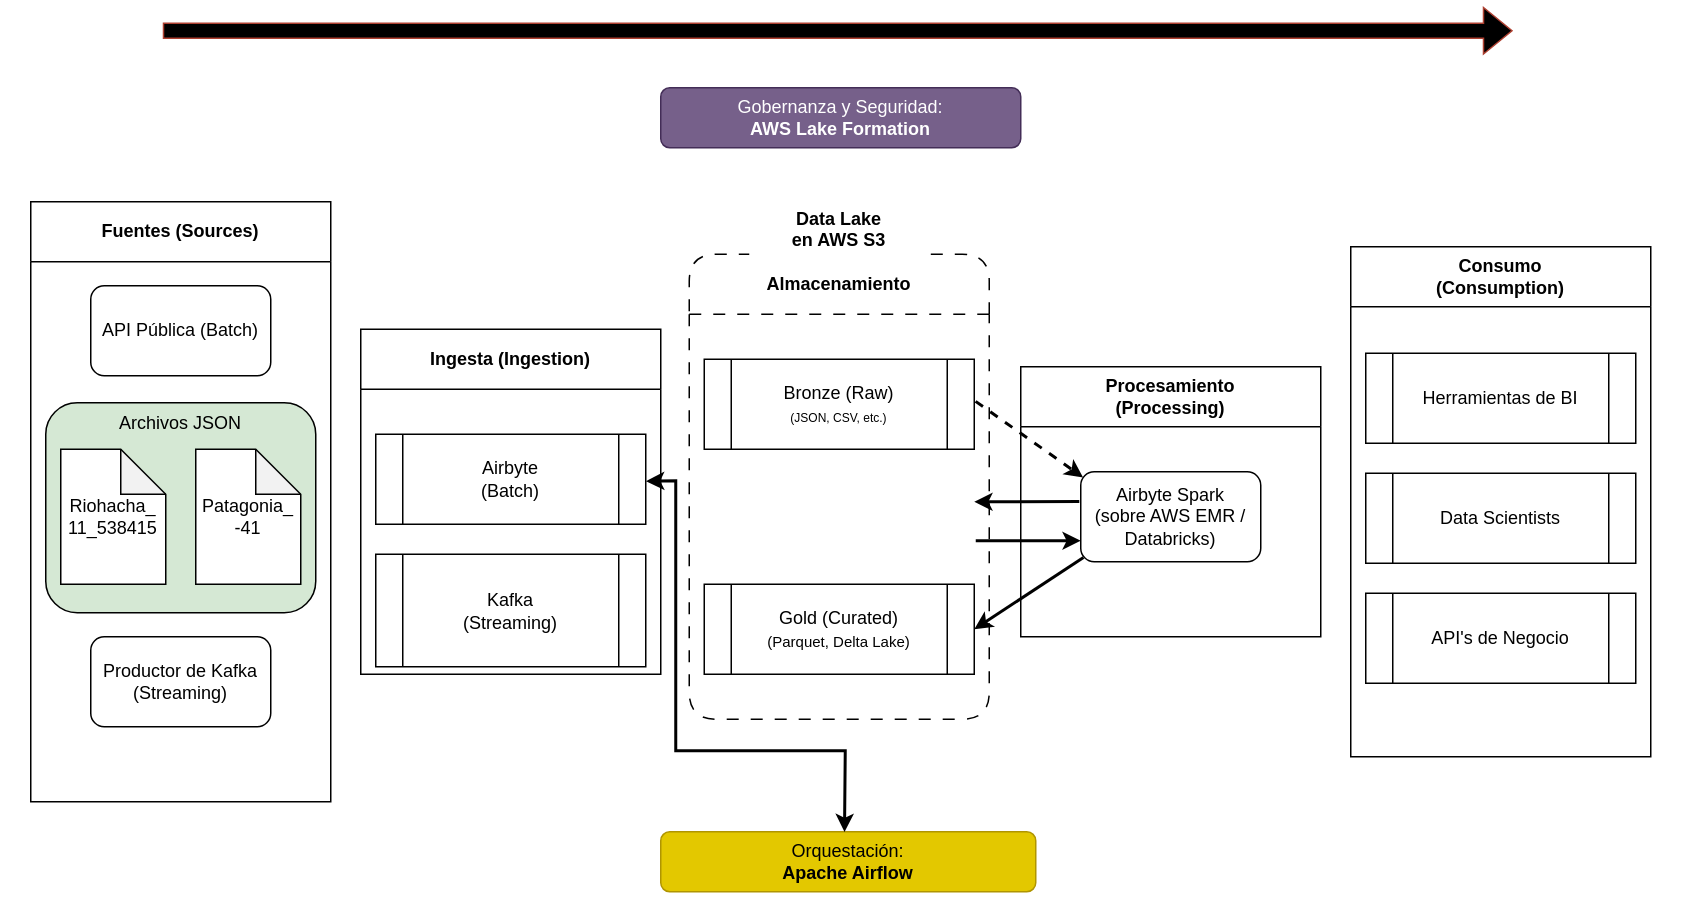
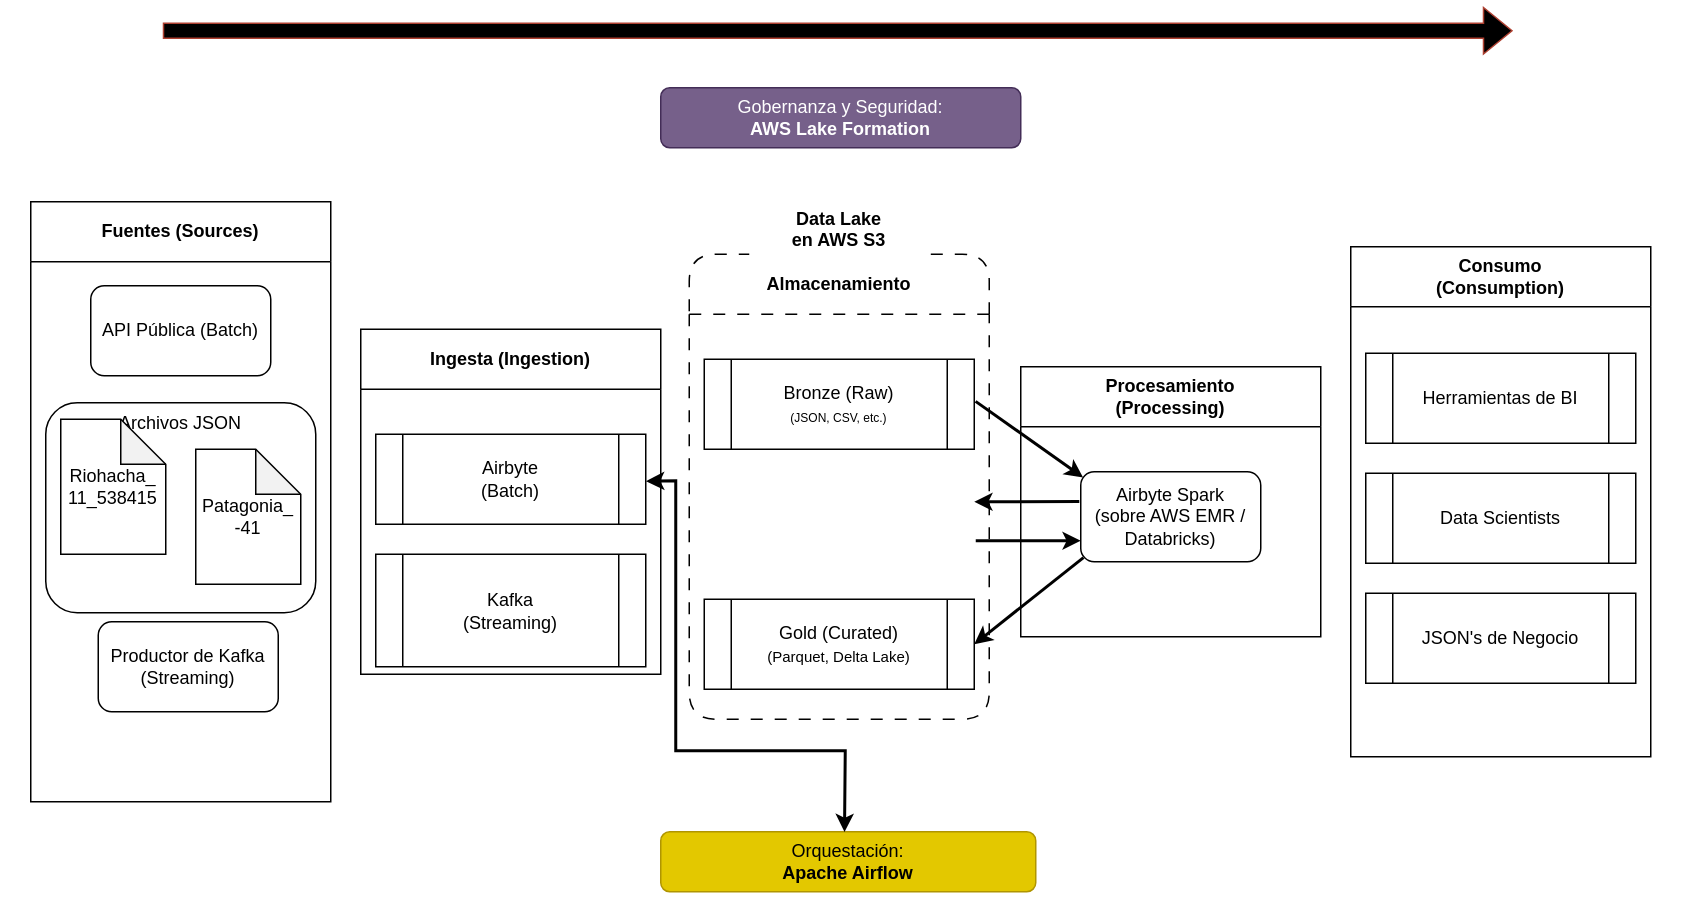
  <mxCell id="0" />
  <mxCell id="1" parent="0" />
  <mxCell id="2" value="Fuentes (Sources)" style="swimlane;whiteSpace=wrap;html=1;startSize=40;" vertex="1" parent="1"><mxGeometry x="20" y="134" width="200" height="400" as="geometry"><mxRectangle x="80" y="210" width="70" height="30" as="alternateBounds" /></mxGeometry></mxCell>
  <mxCell id="3" value="API Pública (Batch)" style="rounded=1;whiteSpace=wrap;html=1;" vertex="1" parent="2"><mxGeometry x="40" y="56" width="120" height="60" as="geometry" /></mxCell>
- <mxCell id="4" value="Productor de Kafka&lt;div&gt;(Streaming)&lt;/div&gt;" style="rounded=1;whiteSpace=wrap;html=1;" vertex="1" parent="2"><mxGeometry x="40" y="290" width="120" height="60" as="geometry" /></mxCell>
+ <mxCell id="4" value="Productor de Kafka&lt;div&gt;(Streaming)&lt;/div&gt;" style="rounded=1;whiteSpace=wrap;html=1;" vertex="1" parent="2"><mxGeometry x="45" y="280" width="120" height="60" as="geometry" /></mxCell>
  <mxCell id="5" style="edgeStyle=orthogonalEdgeStyle;rounded=0;orthogonalLoop=1;jettySize=auto;html=1;exitX=0.5;exitY=1;exitDx=0;exitDy=0;" edge="1" parent="2"><mxGeometry relative="1" as="geometry"><mxPoint x="80" y="126" as="sourcePoint" /><mxPoint x="80" y="126" as="targetPoint" /></mxGeometry></mxCell>
- <mxCell id="6" value="Archivos JSON" style="rounded=1;whiteSpace=wrap;html=1;verticalAlign=top;fillColor=#d5e8d4;" vertex="1" parent="2"><mxGeometry x="10" y="134" width="180" height="140" as="geometry" /></mxCell>
- <mxCell id="7" value="Riohacha_&lt;div&gt;11_538415&lt;/div&gt;" style="shape=note;whiteSpace=wrap;html=1;backgroundOutline=1;darkOpacity=0.05;" vertex="1" parent="2"><mxGeometry x="20" y="165" width="70" height="90" as="geometry" /></mxCell>
+ <mxCell id="6" value="Archivos JSON" style="rounded=1;whiteSpace=wrap;html=1;verticalAlign=top;" vertex="1" parent="2"><mxGeometry x="10" y="134" width="180" height="140" as="geometry" /></mxCell>
+ <mxCell id="7" value="Riohacha_&lt;div&gt;11_538415&lt;/div&gt;" style="shape=note;whiteSpace=wrap;html=1;backgroundOutline=1;darkOpacity=0.05;" vertex="1" parent="2"><mxGeometry x="20" y="145" width="70" height="90" as="geometry" /></mxCell>
  <mxCell id="8" value="Patagonia_&lt;div&gt;-41&lt;/div&gt;" style="shape=note;whiteSpace=wrap;html=1;backgroundOutline=1;darkOpacity=0.05;" vertex="1" parent="2"><mxGeometry x="110" y="165" width="70" height="90" as="geometry" /></mxCell>
  <mxCell id="9" value="Ingesta (Ingestion)" style="swimlane;whiteSpace=wrap;html=1;startSize=40;" vertex="1" parent="1"><mxGeometry x="240" y="219" width="200" height="230" as="geometry"><mxRectangle x="80" y="210" width="70" height="30" as="alternateBounds" /></mxGeometry></mxCell>
  <mxCell id="10" style="edgeStyle=orthogonalEdgeStyle;rounded=0;orthogonalLoop=1;jettySize=auto;html=1;exitX=0.5;exitY=1;exitDx=0;exitDy=0;" edge="1" parent="9"><mxGeometry relative="1" as="geometry"><mxPoint x="80" y="190" as="sourcePoint" /><mxPoint x="80" y="190" as="targetPoint" /></mxGeometry></mxCell>
  <mxCell id="11" value="Airbyte&lt;div&gt;(Batch)&lt;/div&gt;" style="shape=process;whiteSpace=wrap;html=1;backgroundOutline=1;" vertex="1" parent="9"><mxGeometry x="10" y="70" width="180" height="60" as="geometry" /></mxCell>
  <mxCell id="12" value="Kafka&lt;div&gt;(Streaming)&lt;/div&gt;" style="shape=process;whiteSpace=wrap;html=1;backgroundOutline=1;" vertex="1" parent="9"><mxGeometry x="10" y="150" width="180" height="75" as="geometry" /></mxCell>
  <mxCell id="13" value="" style="swimlane;whiteSpace=wrap;html=1;startSize=40;dashed=1;dashPattern=8 8;rounded=1;strokeColor=light-dark(#000000,#007FFF);strokeWidth=1;perimeterSpacing=2;" vertex="1" parent="1"><mxGeometry x="459" y="169" width="200" height="310" as="geometry"><mxRectangle x="80" y="210" width="70" height="30" as="alternateBounds" /></mxGeometry></mxCell>
  <mxCell id="14" style="edgeStyle=orthogonalEdgeStyle;rounded=0;orthogonalLoop=1;jettySize=auto;html=1;exitX=0.5;exitY=1;exitDx=0;exitDy=0;" edge="1" parent="13"><mxGeometry relative="1" as="geometry"><mxPoint x="80" y="190" as="sourcePoint" /><mxPoint x="80" y="190" as="targetPoint" /></mxGeometry></mxCell>
  <mxCell id="15" value="Bronze (Raw)&lt;div&gt;&lt;font style=&quot;font-size: 8px;&quot;&gt;(JSON, CSV, etc.)&lt;/font&gt;&lt;/div&gt;" style="shape=process;whiteSpace=wrap;html=1;backgroundOutline=1;" vertex="1" parent="13"><mxGeometry x="10" y="70" width="180" height="60" as="geometry" /></mxCell>
- <mxCell id="16" value="Gold (Curated)&lt;div&gt;&lt;font size=&quot;1&quot;&gt;(Parquet, Delta Lake)&lt;/font&gt;&lt;/div&gt;" style="shape=process;whiteSpace=wrap;html=1;backgroundOutline=1;" vertex="1" parent="13"><mxGeometry x="10" y="220" width="180" height="60" as="geometry" /></mxCell>
+ <mxCell id="16" value="Gold (Curated)&lt;div&gt;&lt;font size=&quot;1&quot;&gt;(Parquet, Delta Lake)&lt;/font&gt;&lt;/div&gt;" style="shape=process;whiteSpace=wrap;html=1;backgroundOutline=1;" vertex="1" parent="13"><mxGeometry x="10" y="230" width="180" height="60" as="geometry" /></mxCell>
  <mxCell id="17" value="Procesamiento&lt;div&gt;(Processing)&lt;/div&gt;" style="swimlane;whiteSpace=wrap;html=1;startSize=40;" vertex="1" parent="1"><mxGeometry x="680" y="244" width="200" height="180" as="geometry"><mxRectangle x="80" y="210" width="70" height="30" as="alternateBounds" /></mxGeometry></mxCell>
  <mxCell id="18" style="edgeStyle=orthogonalEdgeStyle;rounded=0;orthogonalLoop=1;jettySize=auto;html=1;exitX=0.5;exitY=1;exitDx=0;exitDy=0;" edge="1" parent="17"><mxGeometry relative="1" as="geometry"><mxPoint x="80" y="191" as="sourcePoint" /><mxPoint x="80" y="191" as="targetPoint" /></mxGeometry></mxCell>
  <mxCell id="19" value="Airbyte Spark&lt;div&gt;(sobre AWS EMR /&lt;/div&gt;&lt;div&gt;Databricks)&lt;/div&gt;" style="rounded=1;whiteSpace=wrap;html=1;" vertex="1" parent="17"><mxGeometry x="40" y="70" width="120" height="60" as="geometry" /></mxCell>
  <mxCell id="20" value="" style="endArrow=classic;html=1;rounded=0;exitX=-0.008;exitY=0.697;exitDx=0;exitDy=0;exitPerimeter=0;strokeColor=light-dark(#000000,#FF6666);strokeWidth=2;" edge="1" parent="17"><mxGeometry width="50" height="50" relative="1" as="geometry"><mxPoint x="39.04" y="89.86" as="sourcePoint" /><mxPoint x="-31" y="90.04" as="targetPoint" /></mxGeometry></mxCell>
  <mxCell id="21" value="" style="endArrow=classic;html=1;rounded=0;entryX=0;entryY=0.433;entryDx=0;entryDy=0;entryPerimeter=0;strokeColor=light-dark(#000000,#FF6666);strokeWidth=2;" edge="1" parent="17"><mxGeometry width="50" height="50" relative="1" as="geometry"><mxPoint x="-30" y="116.02" as="sourcePoint" /><mxPoint x="40" y="116.0" as="targetPoint" /></mxGeometry></mxCell>
  <mxCell id="22" value="Consumo&lt;div&gt;(Consumption)&lt;/div&gt;" style="swimlane;whiteSpace=wrap;html=1;startSize=40;" vertex="1" parent="1"><mxGeometry x="900" y="164" width="200" height="340" as="geometry"><mxRectangle x="80" y="210" width="70" height="30" as="alternateBounds" /></mxGeometry></mxCell>
  <mxCell id="23" style="edgeStyle=orthogonalEdgeStyle;rounded=0;orthogonalLoop=1;jettySize=auto;html=1;exitX=0.5;exitY=1;exitDx=0;exitDy=0;" edge="1" parent="22"><mxGeometry relative="1" as="geometry"><mxPoint x="80" y="191" as="sourcePoint" /><mxPoint x="80" y="191" as="targetPoint" /></mxGeometry></mxCell>
  <mxCell id="24" value="Herramientas de BI" style="shape=process;whiteSpace=wrap;html=1;backgroundOutline=1;" vertex="1" parent="22"><mxGeometry x="10" y="71" width="180" height="60" as="geometry" /></mxCell>
  <mxCell id="25" value="Data Scientists" style="shape=process;whiteSpace=wrap;html=1;backgroundOutline=1;" vertex="1" parent="22"><mxGeometry x="10" y="151" width="180" height="60" as="geometry" /></mxCell>
- <mxCell id="26" value="API's de Negocio" style="shape=process;whiteSpace=wrap;html=1;backgroundOutline=1;" vertex="1" parent="22"><mxGeometry x="10" y="231" width="180" height="60" as="geometry" /></mxCell>
+ <mxCell id="26" value="JSON's de Negocio" style="shape=process;whiteSpace=wrap;html=1;backgroundOutline=1;" vertex="1" parent="22"><mxGeometry x="10" y="231" width="180" height="60" as="geometry" /></mxCell>
  <mxCell id="27" value="Gobernanza y Seguridad:&lt;div&gt;&lt;b&gt;AWS Lake Formation&lt;/b&gt;&lt;/div&gt;" style="rounded=1;whiteSpace=wrap;html=1;fillColor=#76608a;fontColor=#ffffff;strokeColor=#432D57;" vertex="1" parent="1"><mxGeometry x="440" y="58" width="240" height="40" as="geometry" /></mxCell>
  <mxCell id="28" value="&lt;font style=&quot;color: light-dark(rgb(0, 0, 0), rgb(0, 0, 0));&quot;&gt;Orquestación:&lt;/font&gt;&lt;div&gt;&lt;b&gt;&lt;font style=&quot;color: light-dark(rgb(0, 0, 0), rgb(0, 0, 0));&quot;&gt;Apache Airflow&lt;/font&gt;&lt;/b&gt;&lt;/div&gt;" style="rounded=1;whiteSpace=wrap;html=1;fillColor=light-dark(#e3c800, #ffecb3);strokeColor=#B09500;fontColor=#000000;" vertex="1" parent="1"><mxGeometry x="440" y="554" width="250" height="40" as="geometry" /></mxCell>
  <mxCell id="29" value="&lt;div style=&quot;font-weight: 700;&quot;&gt;Data Lake&lt;/div&gt;&lt;div style=&quot;font-weight: 700;&quot;&gt;en AWS S3&lt;/div&gt;&lt;div style=&quot;font-weight: 700;&quot;&gt;&lt;br&gt;&lt;/div&gt;&lt;div style=&quot;font-weight: 700;&quot;&gt;Almacenamiento&lt;/div&gt;" style="text;html=1;align=center;verticalAlign=middle;whiteSpace=wrap;rounded=0;fillColor=light-dark(#FFFFFF,#000000);" vertex="1" parent="1"><mxGeometry x="499" y="134" width="120" height="65" as="geometry" /></mxCell>
- <mxCell id="30" value="" style="endArrow=classic;html=1;rounded=0;entryX=0.013;entryY=0.063;entryDx=0;entryDy=0;entryPerimeter=0;exitX=1.005;exitY=0.468;exitDx=0;exitDy=0;exitPerimeter=0;strokeColor=light-dark(#000000,#FF6666);strokeWidth=2;dashed=1;" edge="1" parent="1" source="15" target="19"><mxGeometry width="50" height="50" relative="1" as="geometry"><mxPoint x="650" y="270" as="sourcePoint" /><mxPoint x="720" y="314" as="targetPoint" /></mxGeometry></mxCell>
+ <mxCell id="30" value="" style="endArrow=classic;html=1;rounded=0;entryX=0.013;entryY=0.063;entryDx=0;entryDy=0;entryPerimeter=0;exitX=1.005;exitY=0.468;exitDx=0;exitDy=0;exitPerimeter=0;strokeColor=light-dark(#000000,#FF6666);strokeWidth=2;" edge="1" parent="1" source="15" target="19"><mxGeometry width="50" height="50" relative="1" as="geometry"><mxPoint x="650" y="270" as="sourcePoint" /><mxPoint x="720" y="314" as="targetPoint" /></mxGeometry></mxCell>
  <mxCell id="31" value="" style="endArrow=classic;html=1;rounded=0;exitX=0.015;exitY=0.954;exitDx=0;exitDy=0;exitPerimeter=0;entryX=1;entryY=0.5;entryDx=0;entryDy=0;strokeColor=light-dark(#000000,#FF6666);strokeWidth=2;" edge="1" parent="1" source="19" target="16"><mxGeometry width="50" height="50" relative="1" as="geometry"><mxPoint x="650" y="430" as="sourcePoint" /><mxPoint x="650" y="390" as="targetPoint" /></mxGeometry></mxCell>
  <mxCell id="32" value="" style="endArrow=classic;startArrow=classic;html=1;rounded=0;exitX=0.49;exitY=0.005;exitDx=0;exitDy=0;exitPerimeter=0;entryX=1.001;entryY=0.521;entryDx=0;entryDy=0;entryPerimeter=0;strokeColor=light-dark(#000000,#FF6666);strokeWidth=2;" edge="1" parent="1" source="28" target="11"><mxGeometry width="50" height="50" relative="1" as="geometry"><mxPoint x="460" y="350" as="sourcePoint" /><mxPoint x="510" y="300" as="targetPoint" /><Array as="points"><mxPoint x="563" y="500" /><mxPoint x="450" y="500" /><mxPoint x="450" y="320" /></Array></mxGeometry></mxCell>
  <mxCell id="33" value="" style="shape=flexArrow;endArrow=classic;html=1;rounded=0;fillColor=light-dark(#FAD9D5,#440903);strokeColor=#ae4132;fillStyle=cross-hatch;gradientColor=light-dark(#000000,#00994D);gradientDirection=east;" edge="1" parent="1"><mxGeometry width="50" height="50" relative="1" as="geometry"><mxPoint x="108" y="20" as="sourcePoint" /><mxPoint x="1008" y="20" as="targetPoint" /></mxGeometry></mxCell>
